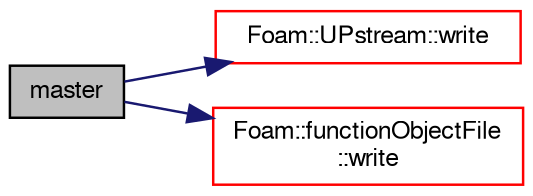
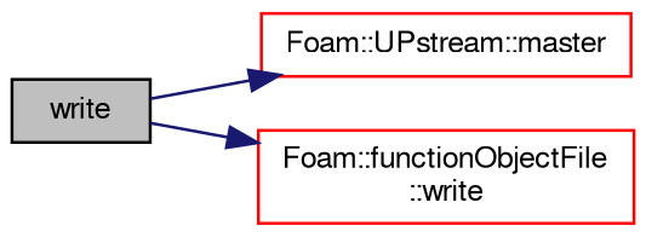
  digraph {
    rankdir=LR
    node [color=red fontname=FreeSans fontsize=10 shape=record]
    edge [color=midnightblue fontname=FreeSans fontsize=10 labelfontname=FreeSans labelfontsize=10 style=solid]
-   n1 [color=black fillcolor=grey75 fontcolor=black height=0.2 label=master style=filled width=0.4]
-   n2 [height=0.2 label="Foam::UPstream::write" width=0.4]
+   n1 [color=black fillcolor=grey75 fontcolor=black height=0.2 label=write style=filled width=0.4]
+   n2 [height=0.2 label="Foam::UPstream::master" width=0.4]
    n3 [height=0.2 label="Foam::functionObjectFile\l::write" width=0.4]
    n1 -> n2
    n1 -> n3
  }
